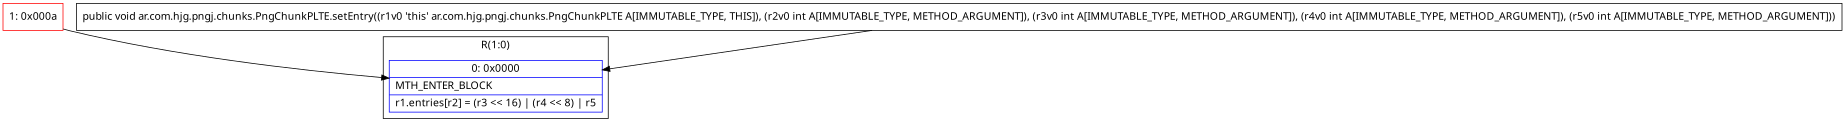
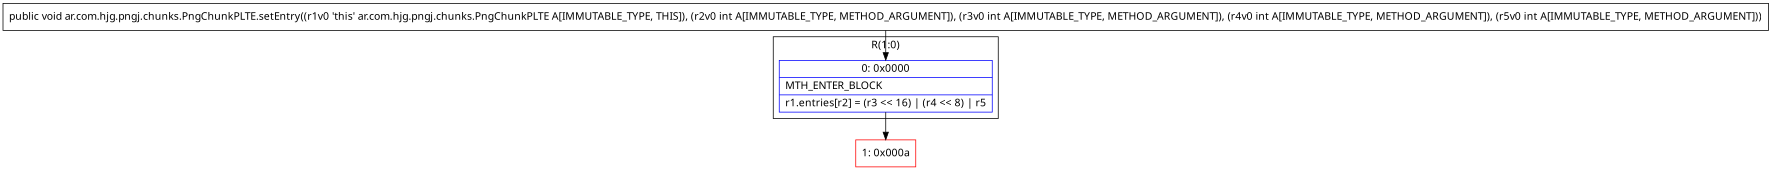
  digraph {
    fontname="Noto Sans"
    node [shape=record fontname="Noto Sans"]
    edge [fontname="Noto Sans"]
    n1 [color=blue label="{0\:\ 0x0000|MTH_ENTER_BLOCK\l|r1.entries[r2] = (r3 \<\< 16) \| (r4 \<\< 8) \| r5\l}"]
    n2 [color=red label="{1\:\ 0x000a}"]
    n3 [label="{public void ar.com.hjg.pngj.chunks.PngChunkPLTE.setEntry((r1v0 'this' ar.com.hjg.pngj.chunks.PngChunkPLTE A[IMMUTABLE_TYPE, THIS]), (r2v0 int A[IMMUTABLE_TYPE, METHOD_ARGUMENT]), (r3v0 int A[IMMUTABLE_TYPE, METHOD_ARGUMENT]), (r4v0 int A[IMMUTABLE_TYPE, METHOD_ARGUMENT]), (r5v0 int A[IMMUTABLE_TYPE, METHOD_ARGUMENT])) }"]
    subgraph cluster_1 {
      label="R(1:0)"
      n1
    }
-   n2 -> n1
+   n1 -> n2
    n3 -> n1
  }
